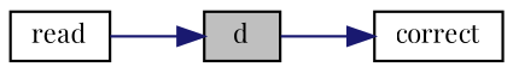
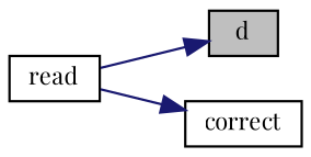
  digraph {
    fontname="Playfair Display"
    rankdir=LR
    node [color=black fontname="Playfair Display" fontsize=10 shape=record]
    edge [color=midnightblue fontname="Playfair Display" fontsize=10 labelfontname=FreeSans labelfontsize=10 style=solid]
    n1 [fillcolor=grey75 fontcolor=black height=0.2 label=d style=filled width=0.4]
    n2 [height=0.2 label=correct width=0.4]
    n3 [height=0.2 label=read width=0.4]
-   n1 -> n2
+   n3 -> n2
    n3 -> n1
  }
